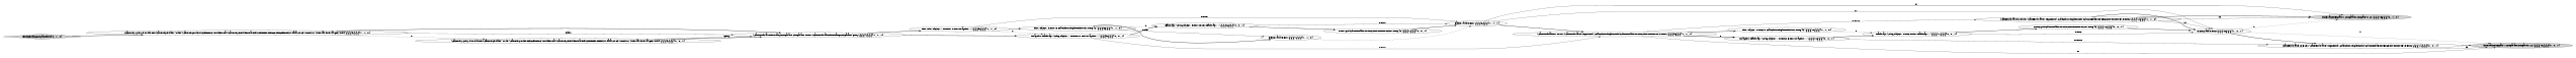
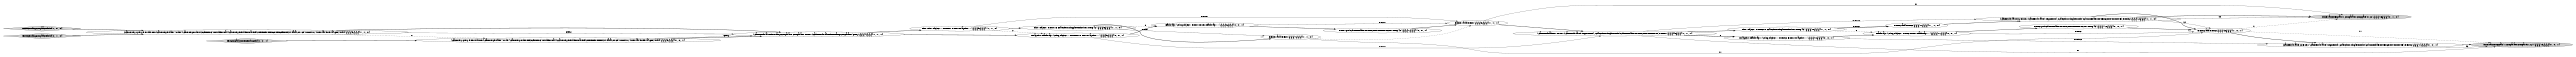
  digraph {
    rankdir=LR
    node [fillcolor=white shape=ellipse style=filled]
    edge [style=bold]
    n1 [label="ScanResultValue s1 = new ScanResultValue(\"segmentId\",Collections.singletonList(ColumnHolder.TIME_COLUMN_NAME),events1)@@@9@@@['1', '1', '1']"]
    n2 [label="ScanResultValue s2 = new ScanResultValue(\"segmentId\",Collections.singletonList(ColumnHolder.TIME_COLUMN_NAME),events2)@@@12@@@['1', '1', '0']"]
    n3 [fillcolor=lightgray label="Assert.assertEquals(-1,comparator.compare(s1,s2))@@@15@@@['0', '0', '1']"]
    n4 [label="ArrayList<HashMap<String,Object>> events2 = new ArrayList<>()@@@10@@@['0', '0', '1']"]
    n5 [label="List<Object> event2 = Collections.singletonList(new Long(43))@@@10@@@['1', '1', '0']"]
    n6 [fillcolor=lightgray label="Assert.assertEquals(-1,comparator.compare(s1,s2))@@@13@@@['0', '1', '0']"]
    n7 [label="events2.add(event2)@@@13@@@['1', '0', '1']"]
    n8 [label="ScanResultValue s2 = new ScanResultValue(\"segmentId\",Collections.singletonList(ColumnHolder.TIME_COLUMN_NAME),events2)@@@14@@@['0', '0', '1']"]
    n9 [label="HashMap<String,Object> event2 = new HashMap<>()@@@11@@@['0', '0', '1']"]
+   n10 [label="events2.add(event2)@@@11@@@['1', '1', '0']"]
    n11 [label="event1.put(ColumnHolder.TIME_COLUMN_NAME,new Long(42))@@@7@@@['0', '0', '1']"]
    n12 [label="events1.add(event1)@@@8@@@['1', '1', '1']"]
+   n13 [fillcolor=lightgray label="testAscendingCompactedList['1', '0', '0']" shape=diamond]
    n14 [label="ScanQuery query = Druids.newScanQueryBuilder().order(ScanQuery.Order.ASCENDING).resultFormat(ScanQuery.ResultFormat.RESULT_FORMAT_COMPACTED_LIST).dataSource(\"some src\").intervals(intervalSpec).build()@@@3@@@['1', '1', '0']"]
    n15 [label="ScanQuery query = Druids.newScanQueryBuilder().order(ScanQuery.Order.DESCENDING).resultFormat(ScanQuery.ResultFormat.RESULT_FORMAT_LIST).dataSource(\"some src\").intervals(intervalSpec).build()@@@3@@@['0', '0', '1']"]
    n16 [label="ScanResultValueTimestampComparator comparator = new ScanResultValueTimestampComparator(query)@@@4@@@['1', '1', '1']"]
    n17 [label="List<List<Object>> events1 = new ArrayList<>()@@@5@@@['1', '1', '0']"]
    n18 [label="ArrayList<HashMap<String,Object>> events1 = new ArrayList<>()@@@5@@@['0', '0', '1']"]
    n19 [label="events1.add(event1)@@@7@@@['1', '1', '0']"]
    n20 [label="event2.put(ColumnHolder.TIME_COLUMN_NAME,new Long(43))@@@12@@@['0', '0', '1']"]
    n21 [label="List<Object> event1 = Collections.singletonList(new Long(42))@@@6@@@['1', '1', '0']"]
    n22 [label="HashMap<String,Object> event1 = new HashMap<>()@@@6@@@['0', '0', '1']"]
    n23 [fillcolor=lightgray label="testAscendingCompactedList['0', '1', '0']" shape=diamond]
+   n24 [fillcolor=lightgray label="testComparisonDescendingList['0', '0', '1']" shape=diamond]
    n1 -> n2 [label=events2 style=solid]
    n1 -> n3 [label=s1 style=solid]
    n1 -> n4
    n1 -> n4 [label=0 style=dashed]
    n1 -> n5
    n2 -> n6 [label=s2 style=solid]
    n2 -> n6
    n2 -> n7
    n2 -> n7 [label=s2 style=solid]
    n4 -> n8 [label=events2 style=solid]
    n4 -> n9
    n5 -> n9 [label=0 style=dashed]
+   n5 -> n10
+   n5 -> n10 [label=event2 style=solid]
    n7 -> n3 [label=0 style=dashed]
    n7 -> n6 [label=0 style=dashed]
    n7 -> n8
    n8 -> n3
    n8 -> n3 [label=s2 style=solid]
    n9 -> n7 [label=event2 style=solid]
    n9 -> n20
+   n10 -> n2
    n11 -> n12
    n12 -> n1
    n12 -> n6 [label=s1 style=solid]
-   n12 -> n7 [label=s1 style=solid]
+   n19 -> n7 [label=s1 style=solid]
+   n13 -> n14
    n14 -> n15 [label=0 style=dashed]
    n14 -> n16
    n14 -> n16 [label=query style=solid]
    n15 -> n16 [label=query style=solid]
    n15 -> n16
    n16 -> n17
    n16 -> n18
    n17 -> n12 [label=events1 style=solid]
    n17 -> n18 [label=0 style=dashed]
    n17 -> n21
    n18 -> n1 [label=events1 style=solid]
    n18 -> n22
    n19 -> n12 [style=dashed]
    n20 -> n7
    n21 -> n19
    n21 -> n19 [label=event1 style=solid]
    n21 -> n22 [label=0 style=dashed]
    n22 -> n11
    n22 -> n12 [label=event1 style=solid]
    n23 -> n14
+   n24 -> n15
  }
